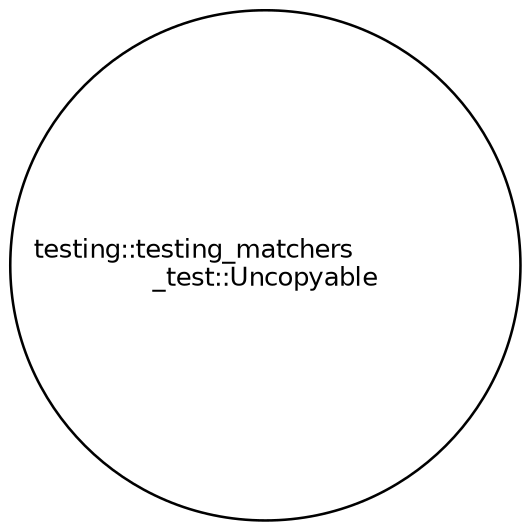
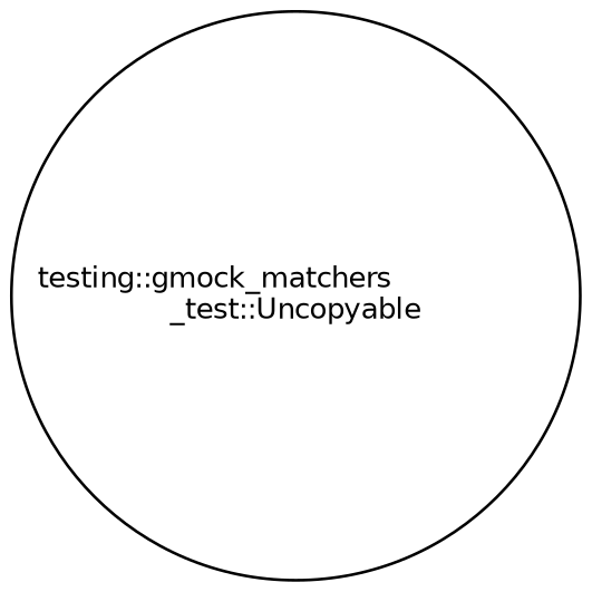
  digraph {
    rankdir=TB
-   n1 [color=black fillcolor=white fontname=Helvetica fontsize=10 height=0.2 label="testing::testing_matchers\l_test::Uncopyable" shape=circle style=filled width=0.4]
+   n1 [color=black fillcolor=white fontname=Helvetica fontsize=10 height=0.2 label="testing::gmock_matchers\l_test::Uncopyable" shape=circle style=filled width=0.4]
  }
